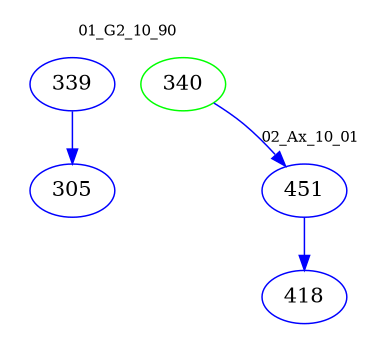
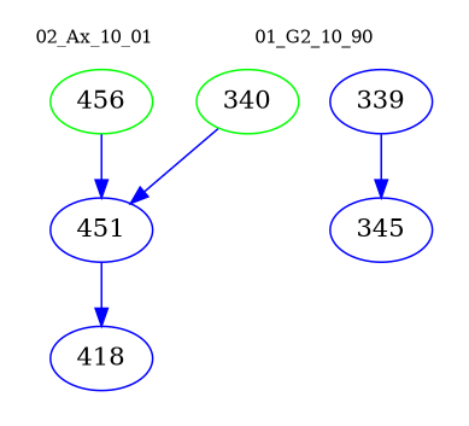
  digraph {
    node [color=blue]
    edge [color=blue]
+   n1 [color=green label=456]
    n2 [label=451]
    n3 [label=418]
    n4 [color=green label=340]
    n5 [label=339]
-   n6 [label=305]
+   n6 [label=345]
    subgraph cluster_1 {
      color=white
      fontsize=10
      label="02_Ax_10_01"
+     n1
      n2
      n3
    }
    subgraph cluster_2 {
      color=white
      fontsize=10
      label="01_G2_10_90"
      n4
      n5
      n6
    }
+   n1 -> n2
    n2 -> n3
    n4 -> n2
    n5 -> n6
  }
